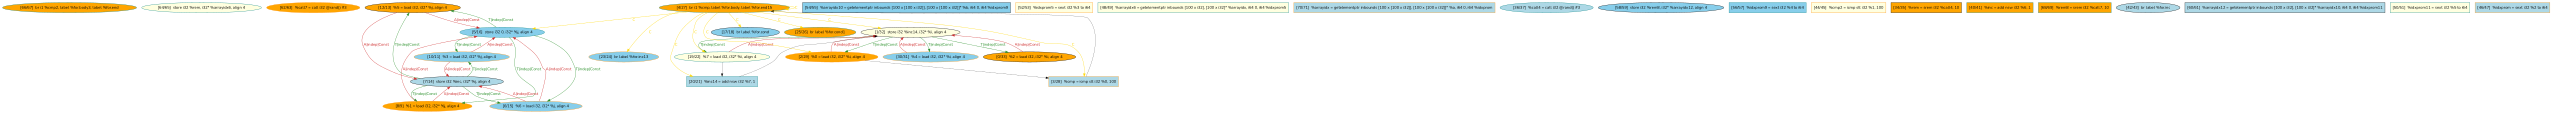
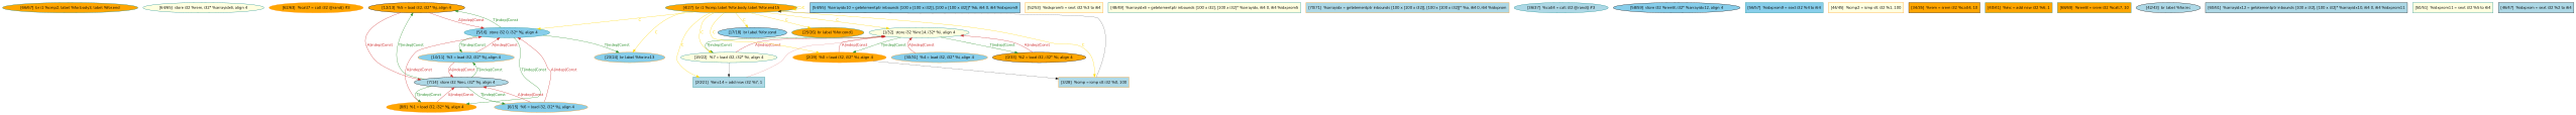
  digraph {
    fontname=Nunito
    node [color=teal fillcolor=orange fontname=Nunito shape=ellipse style=filled]
    edge [color=firebrick3 fontcolor=firebrick3 fontname=Nunito penwidth=1.0 style=solid]
    n1 [label="[66/67]  br i1 %cmp2, label %for.body3, label %for.end"]
    n2 [fillcolor=lightyellow label="[64/65]  store i32 %rem, i32* %arrayidx6, align 4"]
    n3 [color=darkorange label="[62/63]  %call7 = call i32 @rand() #3"]
    n4 [color=black label="[12/13]  %5 = load i32, i32* %j, align 4"]
    n5 [fillcolor=skyblue label="[5/16]  store i32 0, i32* %j, align 4"]
    n6 [color=black fillcolor=lightblue label="[7/14]  store i32 %inc, i32* %j, align 4"]
    n7 [color=darkorange fillcolor=skyblue label="[10/11]  %3 = load i32, i32* %j, align 4"]
    n8 [color=darkorange fillcolor=skyblue label="[6/15]  %6 = load i32, i32* %j, align 4"]
    n9 [color=darkorange label="[8/9]  %1 = load i32, i32* %j, align 4"]
    n10 [color=black fillcolor=skyblue label="[54/55]  %arrayidx10 = getelementptr inbounds [100 x [100 x i32]], [100 x [100 x i32]]* %b, i64 0, i64 %idxprom9" shape=rectangle]
    n11 [color=darkorange fillcolor=lightyellow label="[52/53]  %idxprom5 = sext i32 %3 to i64" shape=rectangle]
    n12 [color=darkorange fillcolor=skyblue label="[30/31]  %4 = load i32, i32* %i, align 4"]
-   n13 [color=black fillcolor=lightyellow label="[1/32]  store i32 %inc14, i32* %i, align 4"]
+   n13 [fillcolor=lightyellow label="[1/32]  store i32 %inc14, i32* %i, align 4"]
    n14 [color=darkorange label="[2/29]  %0 = load i32, i32* %i, align 4"]
    n15 [color=black label="[0/33]  %2 = load i32, i32* %i, align 4"]
    n16 [fillcolor=lightyellow label="[19/22]  %7 = load i32, i32* %i, align 4"]
    n17 [color=darkorange fillcolor=lightblue label="[3/28]  %cmp = icmp slt i32 %0, 100" shape=rectangle]
    n18 [label="[4/27]  br i1 %cmp, label %for.body, label %for.end15"]
    n19 [fillcolor=lightblue label="[20/21]  %inc14 = add nsw i32 %7, 1" shape=rectangle]
    n20 [fillcolor=lightyellow label="[48/49]  %arrayidx6 = getelementptr inbounds [100 x i32], [100 x i32]* %arrayidx, i64 0, i64 %idxprom5" shape=rectangle]
    n21 [color=darkorange fillcolor=skyblue label="[23/24]  br label %for.inc13"]
    n22 [color=black fillcolor=skyblue label="[17/18]  br label %for.cond"]
    n23 [label="[25/26]  br label %for.cond1"]
    n24 [color=darkorange fillcolor=lightblue label="[70/71]  %arrayidx = getelementptr inbounds [100 x [100 x i32]], [100 x [100 x i32]]* %a, i64 0, i64 %idxprom" shape=rectangle]
    n25 [fillcolor=lightblue label="[36/37]  %call4 = call i32 @rand() #3"]
    n26 [color=black fillcolor=skyblue label="[58/59]  store i32 %rem8, i32* %arrayidx12, align 4"]
    n27 [fillcolor=skyblue label="[56/57]  %idxprom9 = sext i32 %4 to i64" shape=rectangle]
    n28 [color=darkorange fillcolor=lightyellow label="[44/45]  %cmp2 = icmp slt i32 %1, 100" shape=rectangle]
    n29 [color=black label="[34/35]  %rem = srem i32 %call4, 10" shape=rectangle]
    n30 [label="[40/41]  %inc = add nsw i32 %6, 1" shape=rectangle]
    n31 [label="[68/69]  %rem8 = srem i32 %call7, 10" shape=rectangle]
    n32 [color=black fillcolor=lightblue label="[42/43]  br label %for.inc"]
    n33 [color=black fillcolor=lightblue label="[60/61]  %arrayidx12 = getelementptr inbounds [100 x i32], [100 x i32]* %arrayidx10, i64 0, i64 %idxprom11" shape=rectangle]
    n34 [fillcolor=lightyellow label="[50/51]  %idxprom11 = sext i32 %5 to i64" shape=rectangle]
-   n35 [color=darkorange fillcolor=lightblue label="[46/47]  %idxprom = sext i32 %2 to i64" shape=rectangle]
+   n35 [color=black fillcolor=lightblue label="[46/47]  %idxprom = sext i32 %2 to i64" shape=rectangle]
    n4 -> n5 [label="A|indep|Const"]
    n4 -> n6 [label="A|indep|Const"]
    n5 -> n4 [color=forestgreen fontcolor=forestgreen label="T|indep|Const"]
    n5 -> n7 [color=forestgreen fontcolor=forestgreen label="T|indep|Const"]
-   n5 -> n8 [color=forestgreen fontcolor=forestgreen label="T|indep|Const"]
+   n5 -> n21 [color=forestgreen fontcolor=forestgreen label="T|indep|Const"]
    n5 -> n9 [color=forestgreen fontcolor=forestgreen label="T|indep|Const"]
    n6 -> n4 [color=forestgreen fontcolor=forestgreen label="T|indep|Const"]
    n6 -> n7 [color=forestgreen fontcolor=forestgreen label="T|indep|Const"]
    n6 -> n8 [color=forestgreen fontcolor=forestgreen label="T|indep|Const"]
    n6 -> n9 [color=forestgreen fontcolor=forestgreen label="T|indep|Const"]
    n7 -> n5 [label="A|indep|Const"]
    n7 -> n6 [label="A|indep|Const"]
    n8 -> n5 [label="A|indep|Const"]
    n8 -> n6 [label="A|indep|Const"]
    n9 -> n5 [label="A|indep|Const"]
    n9 -> n6 [label="A|indep|Const"]
    n12 -> n13 [label="A|indep|Const"]
-   n13 -> n12 [color=forestgreen fontcolor=forestgreen label="T|indep|Const"]
    n13 -> n14 [color=forestgreen fontcolor=forestgreen label="T|indep|Const"]
    n13 -> n15 [color=forestgreen fontcolor=forestgreen label="T|indep|Const"]
    n13 -> n16 [color=forestgreen fontcolor=forestgreen label="T|indep|Const"]
    n14 -> n13 [label="A|indep|Const"]
    n14 -> n17 [color=black fontcolor=black penwidth=0.5]
    n15 -> n13 [label="A|indep|Const"]
    n16 -> n13 [label="A|indep|Const"]
    n16 -> n19 [color=black fontcolor=black penwidth=0.5]
    n17 -> n18 [color=black fontcolor=black penwidth=0.5]
    n18 -> n5 [color=gold fontcolor=gold label=C]
    n18 -> n13 [color=gold fontcolor=gold label=C]
    n18 -> n14 [color=gold fontcolor=gold label=C]
    n18 -> n16 [color=gold fontcolor=gold label=C]
    n18 -> n17 [color=gold fontcolor=gold label=C]
    n18 -> n18 [color=gold fontcolor=gold label=C]
    n18 -> n19 [color=gold fontcolor=gold label=C]
    n18 -> n21 [color=gold fontcolor=gold label=C]
    n18 -> n22 [color=gold fontcolor=gold label=C]
    n18 -> n23 [color=gold fontcolor=gold label=C]
-   n19 -> n13 [color=black fontcolor=black penwidth=0.5]
+   n19 -> n13 [fontcolor=black penwidth=0.5]
  }
